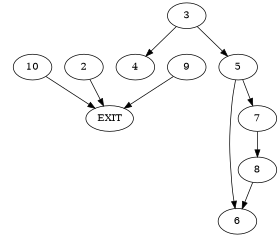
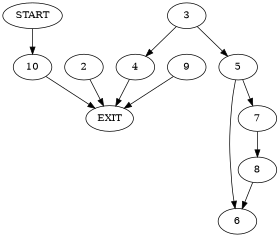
  digraph {
+   n1 [label=START]
    10
    n3 [label=EXIT]
    2
    3
    4
    5
    6
    7
    8
    9
+   n1 -> 10
    10 -> n3
    2 -> n3
    3 -> 4
    3 -> 5
+   4 -> n3
    5 -> 6
    5 -> 7
    7 -> 8
    8 -> 6
    9 -> n3
  }
